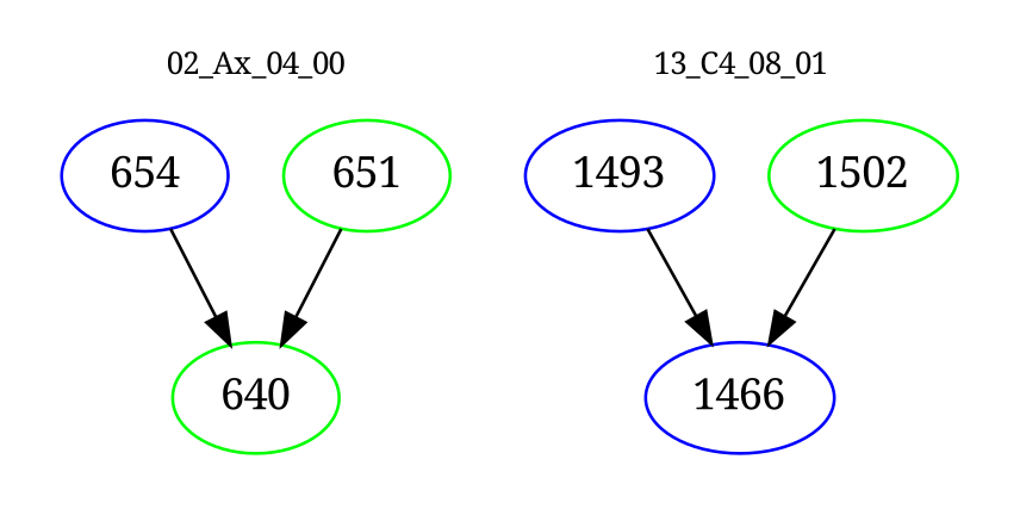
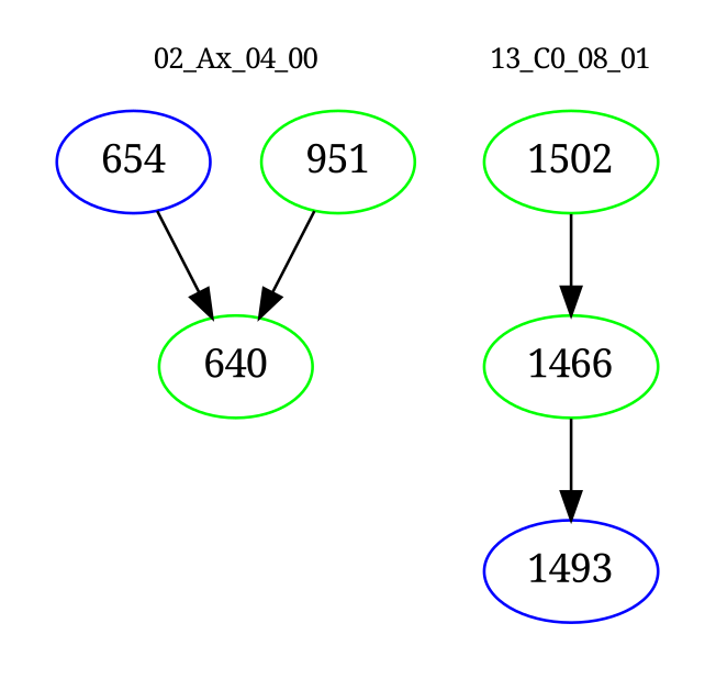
  digraph {
    fontname="Noto Serif"
    node [color=green fontname="Noto Serif"]
    edge [color=black fontname="Noto Serif"]
-   n1 [label=651]
+   n1 [label=951]
    n2 [label=640]
    n3 [color=blue label=654]
    n4 [label=1502]
-   n5 [color=blue label=1466]
+   n5 [label=1466]
    n6 [color=blue label=1493]
    subgraph cluster_1 {
      color=white
      fontsize=10
      label="02_Ax_04_00"
      n1
      n2
      n3
    }
    subgraph cluster_2 {
      color=white
      fontsize=10
-     label="13_C4_08_01"
+     label="13_C0_08_01"
      n4
      n5
      n6
    }
    n1 -> n2
    n3 -> n2
    n4 -> n5
-   n6 -> n5
+   n5 -> n6
  }
